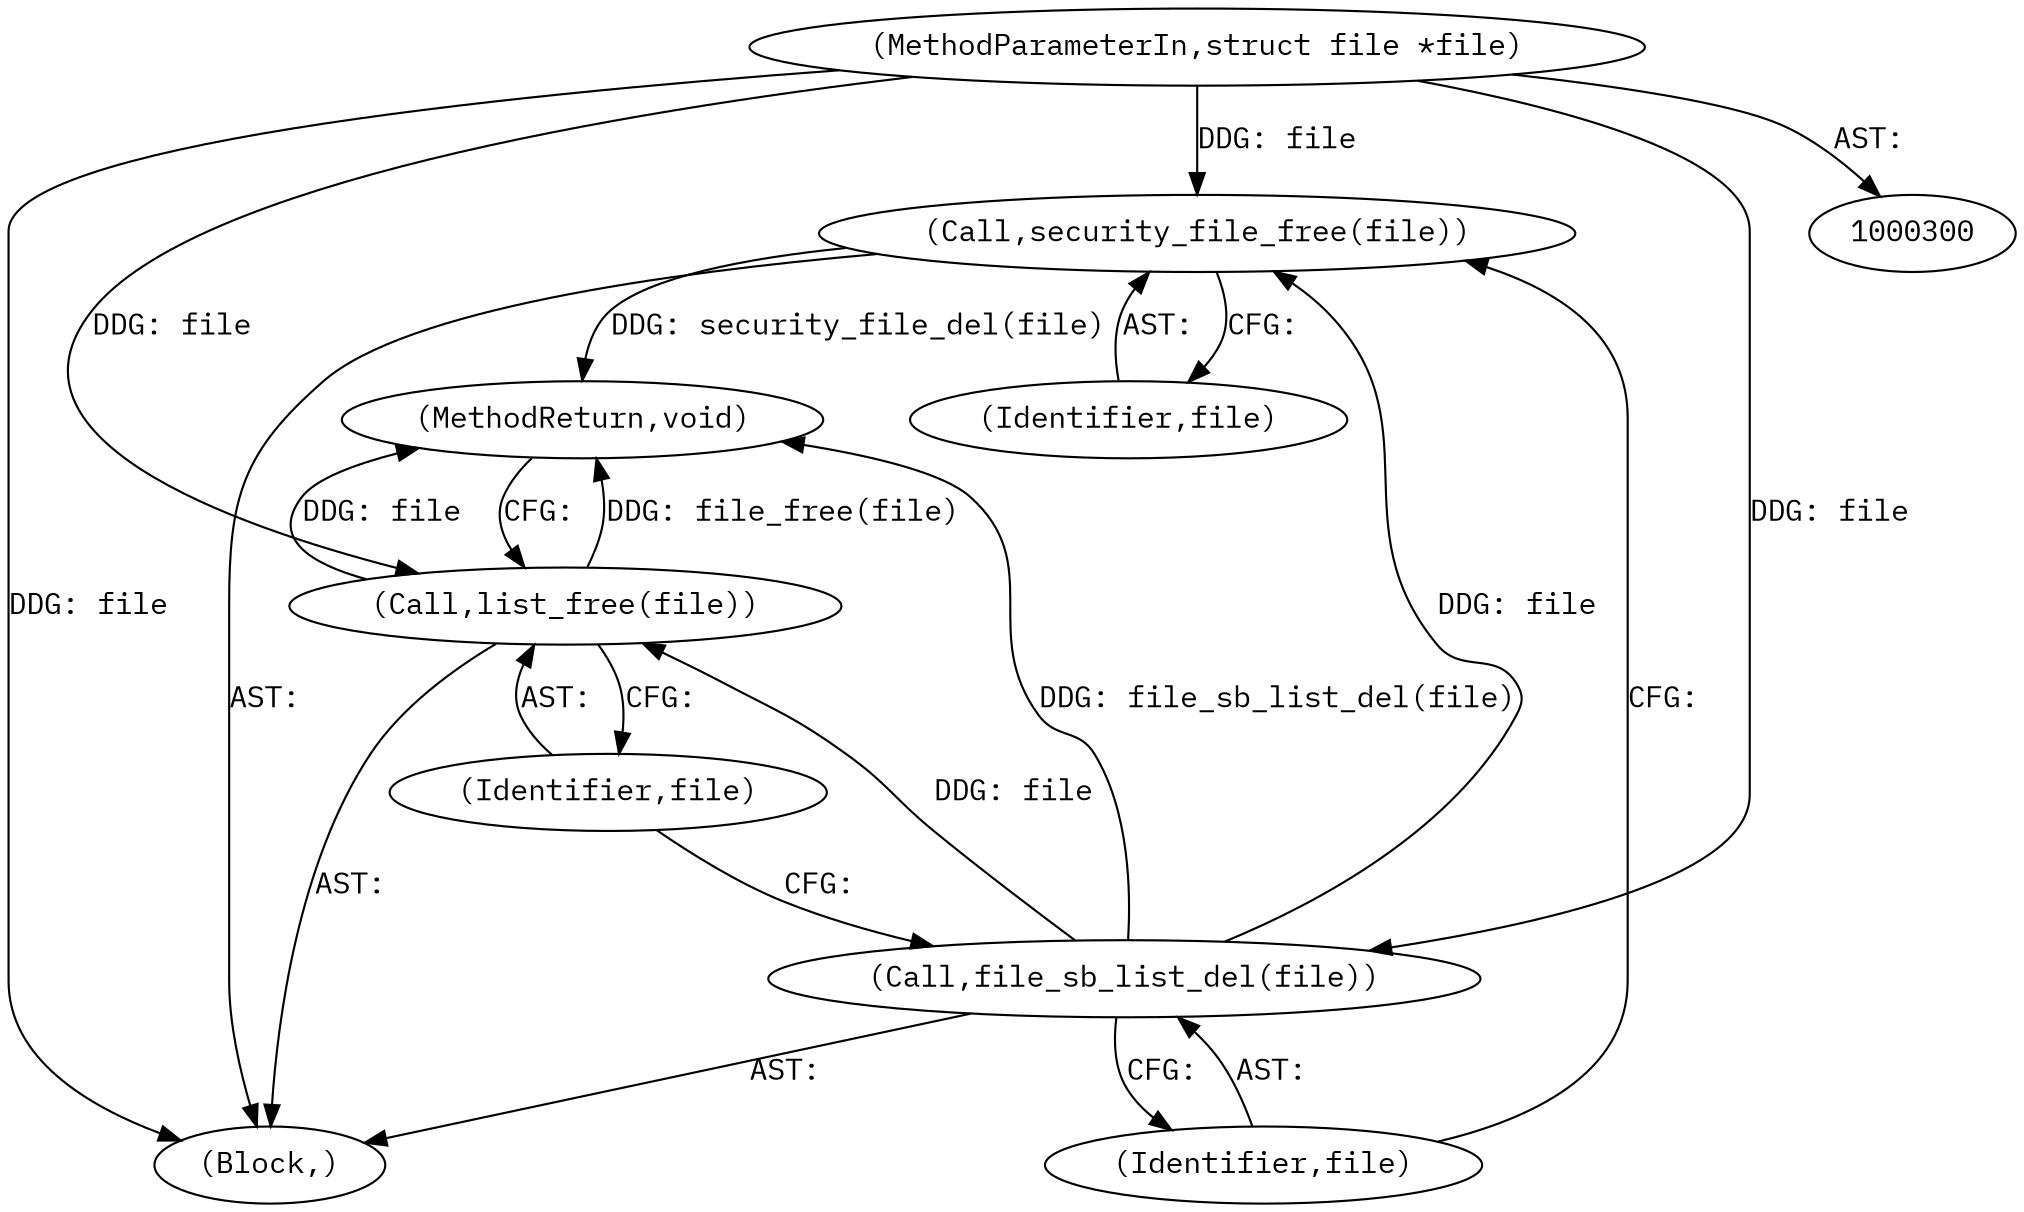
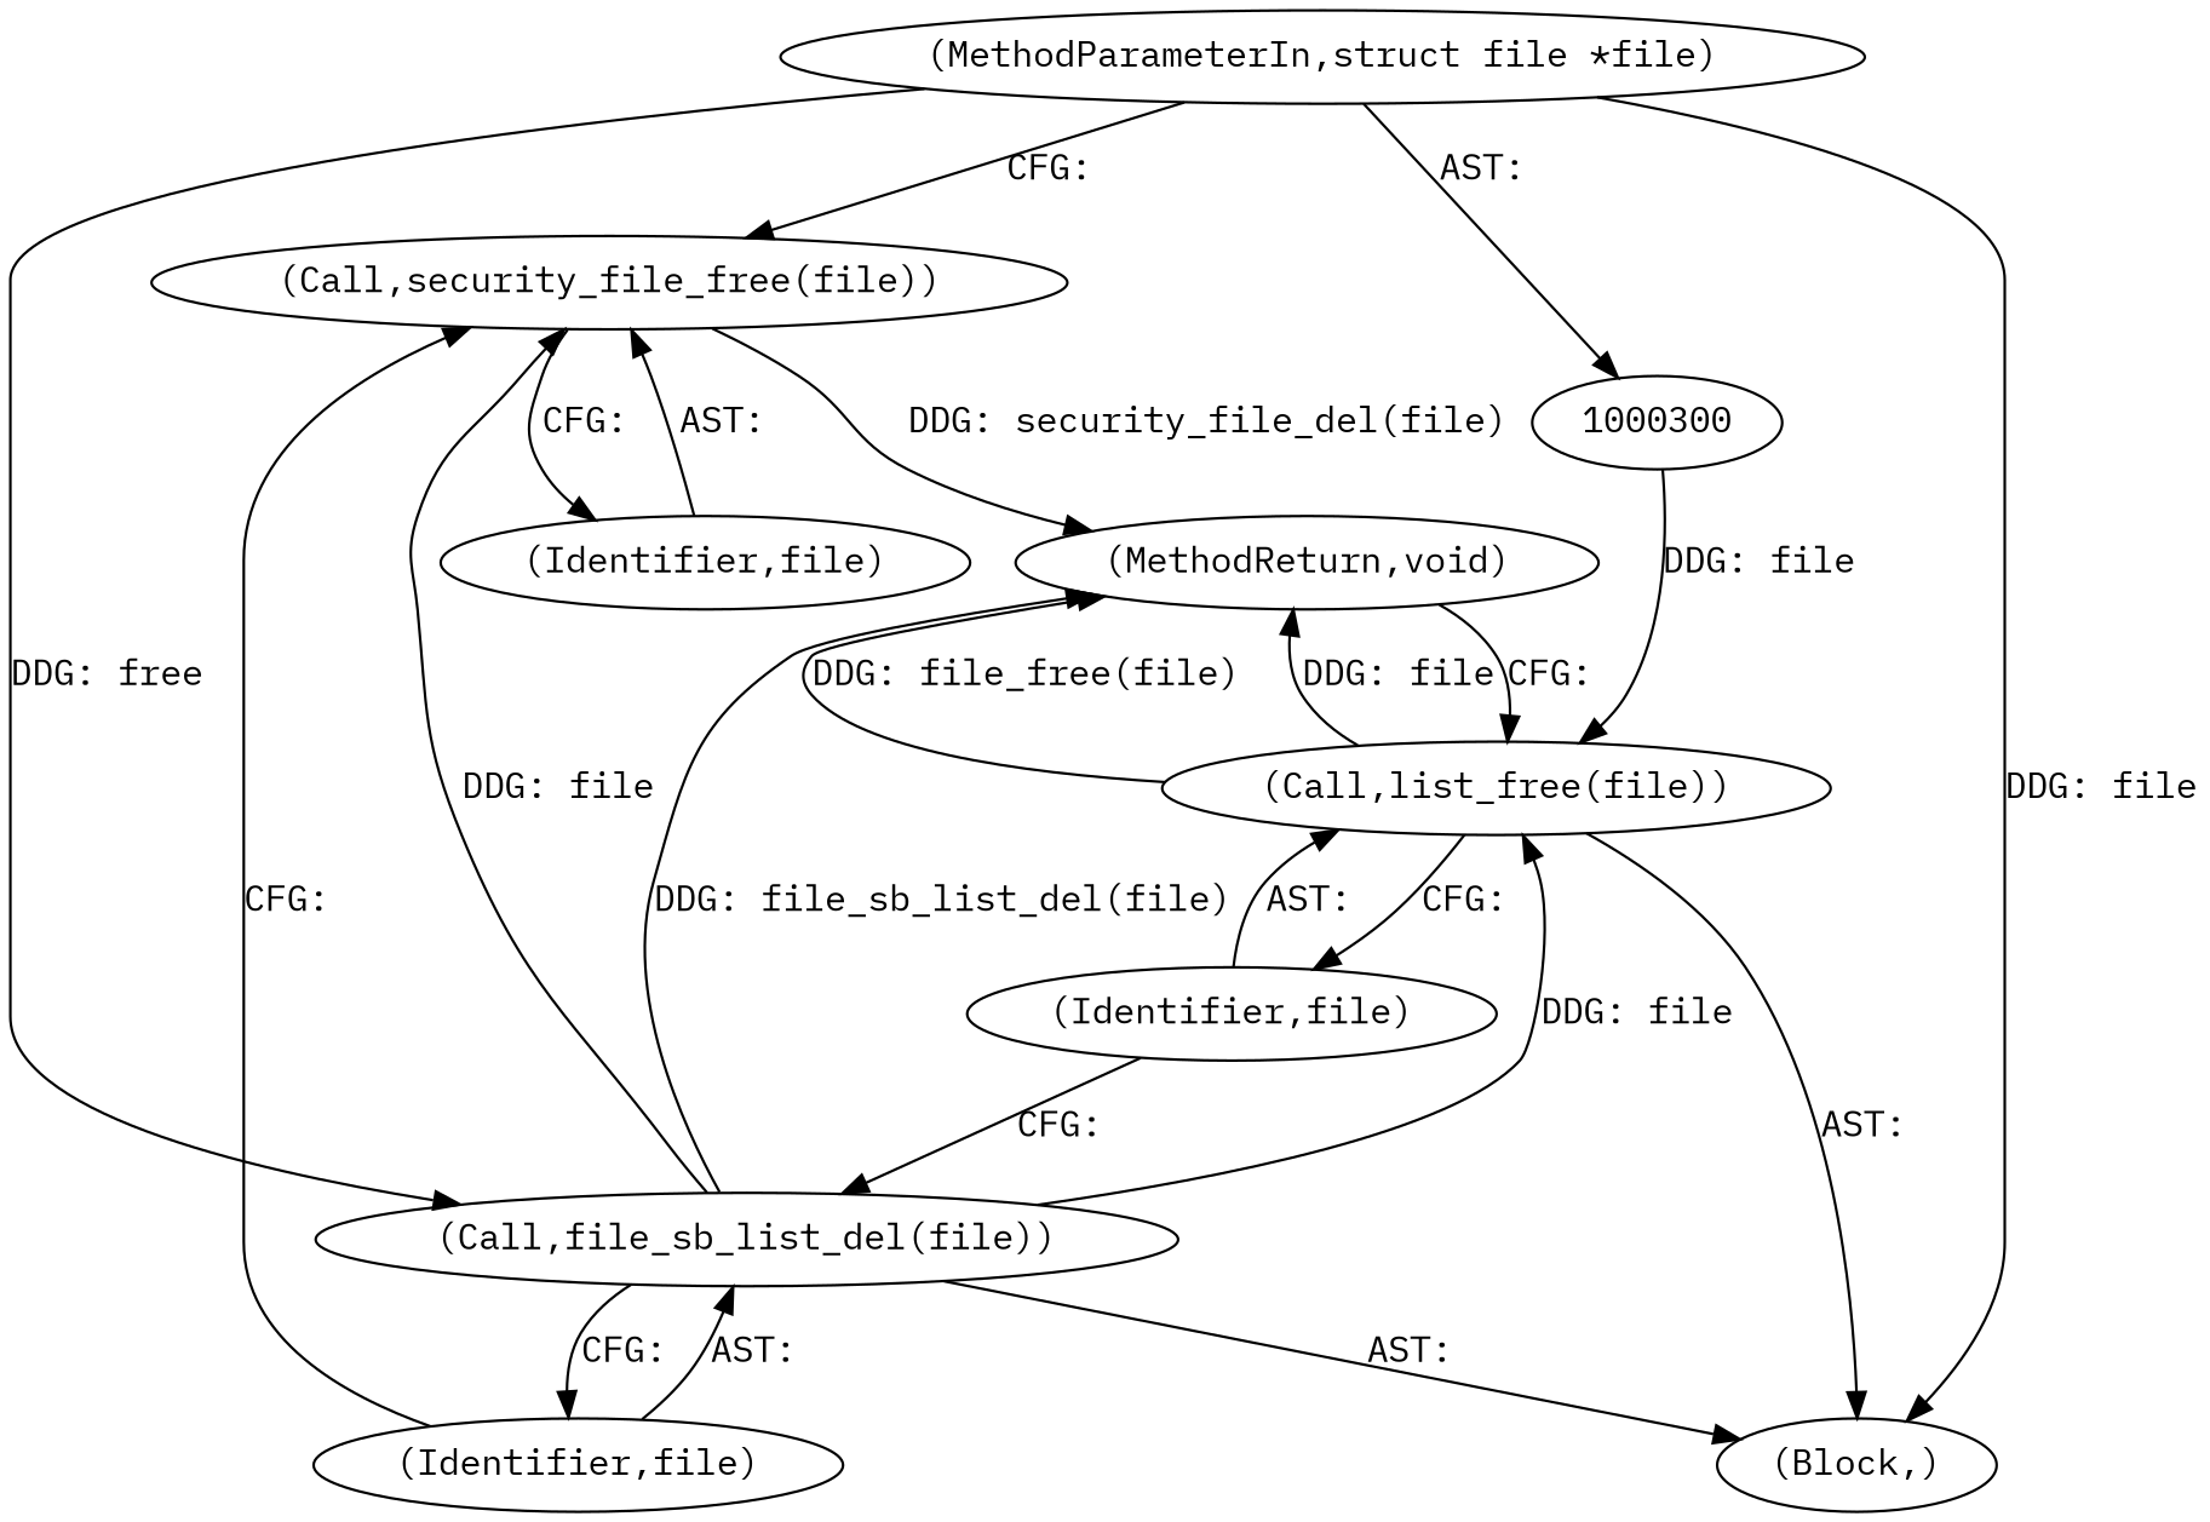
  digraph {
    fontname="IBM Plex Mono"
    node [fontname="IBM Plex Mono"]
    edge [fontname="IBM Plex Mono"]
    n1 [label="(MethodParameterIn,struct file *file)"]
    n2 [label="(Call,security_file_free(file))"]
    n3 [label="(Call,file_sb_list_del(file))"]
    n4 [label="(Call,list_free(file))"]
    n5 [label=1000300]
    n6 [label="(Block,)"]
    n7 [label="(MethodReturn,void)"]
    n8 [label="(Identifier,file)"]
    n9 [label="(Identifier,file)"]
    n10 [label="(Identifier,file)"]
-   n1 -> n2 [label="DDG: file"]
-   n1 -> n3 [label="DDG: file"]
-   n1 -> n4 [label="DDG: file"]
+   n1 -> n2 [label="CFG: "]
+   n1 -> n3 [label="DDG: free"]
+   n5 -> n4 [label="DDG: file"]
    n1 -> n5 [label="AST: "]
    n1 -> n6 [label="DDG: file"]
-   n2 -> n6 [label="AST: "]
    n2 -> n7 [label="DDG: security_file_del(file)"]
    n2 -> n8 [label="CFG: "]
    n3 -> n2 [label="DDG: file"]
    n3 -> n4 [label="DDG: file"]
    n3 -> n6 [label="AST: "]
    n3 -> n7 [label="DDG: file_sb_list_del(file)"]
    n3 -> n9 [label="CFG: "]
    n4 -> n6 [label="AST: "]
    n4 -> n7 [label="DDG: file_free(file)"]
    n4 -> n7 [label="DDG: file"]
    n4 -> n10 [label="CFG: "]
    n7 -> n4 [label="CFG: "]
    n8 -> n2 [label="AST: "]
    n9 -> n2 [label="CFG: "]
    n9 -> n3 [label="AST: "]
    n10 -> n3 [label="CFG: "]
    n10 -> n4 [label="AST: "]
  }
